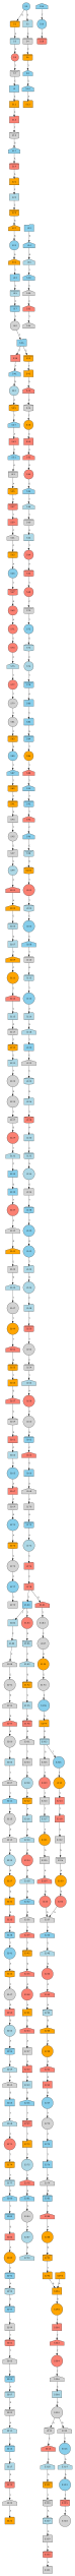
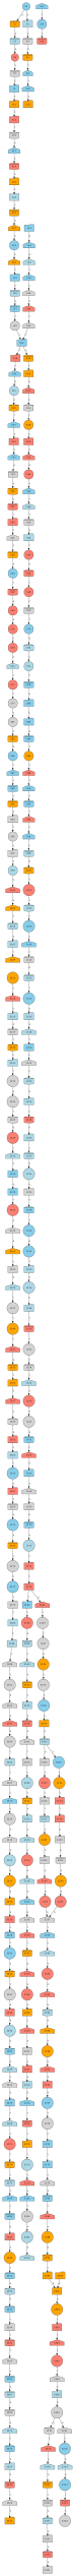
  strict digraph {
    fontname="IBM Plex Sans"
    node [fillcolor=salmon fontname="IBM Plex Sans" shape=circle style=filled]
    edge [fontname="IBM Plex Sans"]
    S0 [fillcolor=skyblue]
    S1 [fillcolor=orange shape=cylinder]
    S2 [fillcolor=lightblue shape=folder]
    S3 [fillcolor=lightblue shape=cylinder]
    S4 [fillcolor=lightgrey shape=cylinder]
    S5
    S6 [fillcolor=orange shape=cylinder]
    S7 [fillcolor=lightgrey shape=cylinder]
    S8 [fillcolor=skyblue shape=house]
    S9 [fillcolor=skyblue shape=folder]
    S10 [fillcolor=skyblue shape=house]
    S11 [fillcolor=orange shape=folder]
    S12 [fillcolor=orange shape=folder]
    S13 [shape=folder]
    S15 [fillcolor=lightgrey shape=cylinder]
    S14 [fillcolor=skyblue shape=house]
    S16 [fillcolor=skyblue]
    S17 [fillcolor=skyblue shape=house]
    S18 [shape=cylinder]
    S19 [shape=cylinder]
    S21 [fillcolor=orange shape=folder]
    S23 [fillcolor=lightblue shape=folder]
    S22 [fillcolor=skyblue shape=folder]
    S24 [fillcolor=skyblue shape=house]
    S25 [fillcolor=orange shape=cylinder]
    S26 [fillcolor=lightblue shape=house]
    S27 [fillcolor=orange shape=house]
    S28 [fillcolor=skyblue shape=house]
    S29 [fillcolor=skyblue]
    S30 [fillcolor=lightgrey shape=house]
    S31 [fillcolor=orange shape=house]
    S32 [shape=house]
    S33 [fillcolor=skyblue shape=folder]
    S34 [fillcolor=lightgrey shape=house]
    S35 [fillcolor=lightblue shape=cylinder]
    S36 [fillcolor=skyblue shape=folder]
    S37 [fillcolor=skyblue shape=cylinder]
    S38 [shape=folder]
    S39 [fillcolor=orange shape=cylinder]
    S40 [fillcolor=lightgrey]
    S41 [fillcolor=skyblue shape=house]
    S42 [fillcolor=orange shape=folder]
    S43 [fillcolor=lightblue]
    S44 [shape=house]
    S45 [fillcolor=orange shape=cylinder]
    S46 [fillcolor=lightgrey shape=cylinder]
    S47 [fillcolor=skyblue shape=house]
    S48 [fillcolor=orange]
    S49 [shape=folder]
    S50 [shape=folder]
    S51 [fillcolor=skyblue shape=house]
    S52 [shape=house]
    S53 [fillcolor=lightgrey shape=cylinder]
    S54
    S55 [fillcolor=orange shape=cylinder]
    S56 [fillcolor=skyblue shape=house]
    S57 [shape=cylinder]
    S58 [fillcolor=lightblue shape=house]
    S59 [shape=folder]
    S60 [fillcolor=lightgrey shape=cylinder]
    S61 [fillcolor=lightgrey shape=house]
    S62 [fillcolor=lightblue shape=folder]
    S63 [fillcolor=orange shape=cylinder]
    S64
    S65 [fillcolor=skyblue]
    S66 [shape=cylinder]
    S67 [shape=cylinder]
    S68
    S69
    S70 [fillcolor=lightgrey shape=cylinder]
    S71
    S72 [fillcolor=skyblue]
    S73
    S74 [fillcolor=lightblue shape=cylinder]
    S75 [fillcolor=lightblue shape=house]
    S76 [fillcolor=lightblue]
    S77
    S78 [fillcolor=skyblue shape=cylinder]
    S79 [fillcolor=lightgrey]
    S80 [fillcolor=skyblue shape=folder]
    S81 [fillcolor=lightgrey]
    S82 [fillcolor=skyblue shape=folder]
    S83 [fillcolor=orange shape=cylinder]
    S84 [fillcolor=skyblue shape=cylinder]
    S85 [fillcolor=skyblue]
    S86 [fillcolor=orange]
    S87 [fillcolor=skyblue shape=house]
    S88 [shape=house]
-   S89 [fillcolor=orange shape=cylinder]
+   S89 [fillcolor=skyblue shape=cylinder]
    S90 [fillcolor=skyblue shape=house]
    S91 [fillcolor=orange shape=cylinder]
    S92 [fillcolor=skyblue shape=cylinder]
    S93 [fillcolor=lightgrey shape=folder]
    S94 [shape=house]
    S95 [fillcolor=lightgrey]
    S96 [fillcolor=skyblue shape=house]
    S97 [fillcolor=lightgrey shape=folder]
    S98 [fillcolor=lightblue shape=cylinder]
    S99 [fillcolor=lightblue]
    S100 [fillcolor=orange shape=cylinder]
    S101 [shape=house]
    S102
    S103 [fillcolor=orange shape=house]
    S104 [fillcolor=lightblue shape=cylinder]
    S105 [fillcolor=lightblue shape=cylinder]
    S106 [fillcolor=skyblue]
    S107 [fillcolor=lightblue shape=folder]
    S108 [fillcolor=skyblue shape=house]
    S109 [fillcolor=orange shape=house]
    S110 [fillcolor=lightgrey shape=cylinder]
    S111 [fillcolor=orange]
    S112 [fillcolor=lightblue shape=cylinder]
    S113 [shape=house]
    S114 [fillcolor=skyblue]
    S115 [fillcolor=lightblue shape=folder]
    S116 [fillcolor=lightblue shape=folder]
    S117 [fillcolor=lightgrey shape=cylinder]
    S118 [fillcolor=lightblue shape=house]
    S119 [fillcolor=orange shape=cylinder]
    S120 [fillcolor=skyblue shape=folder]
    S121 [fillcolor=lightblue shape=folder]
    S122 [fillcolor=lightgrey shape=house]
    S123 [fillcolor=lightgrey]
    S124 [fillcolor=lightblue shape=cylinder]
    S125 [fillcolor=lightgrey]
    S126 [fillcolor=lightblue shape=folder]
    S127 [fillcolor=lightgrey shape=cylinder]
    S128 [shape=cylinder]
    S129
    S130 [fillcolor=lightblue shape=folder]
    S131 [fillcolor=lightblue shape=house]
    S132 [fillcolor=lightblue shape=cylinder]
    S133 [fillcolor=skyblue shape=folder]
    S134 [fillcolor=lightblue]
    S135 [fillcolor=skyblue shape=folder]
    S136 [fillcolor=lightgrey shape=folder]
    S137
    S138 [fillcolor=skyblue shape=cylinder]
    S139 [fillcolor=lightgrey shape=house]
    S140 [fillcolor=skyblue]
    S141 [fillcolor=orange shape=house]
    S142 [fillcolor=skyblue]
    S143 [fillcolor=lightgrey shape=folder]
    S144 [fillcolor=lightblue shape=folder]
    S145 [fillcolor=lightblue shape=house]
    S146 [fillcolor=lightblue]
    S147 [fillcolor=lightgrey]
    S148 [fillcolor=lightblue shape=folder]
    S149 [fillcolor=orange]
    S150 [shape=cylinder]
    S151 [shape=house]
    S152 [fillcolor=lightgrey]
    S153 [fillcolor=orange shape=cylinder]
    S154 [fillcolor=lightgrey shape=cylinder]
    S155 [fillcolor=orange shape=folder]
    S156 [fillcolor=lightblue shape=house]
    S157 [shape=house]
    S158
    S159 [fillcolor=lightgrey shape=cylinder]
    S160 [fillcolor=lightgrey]
    S161 [shape=folder]
    S162 [fillcolor=skyblue shape=cylinder]
    S163 [fillcolor=lightblue shape=folder]
    S164 [shape=house]
    S165 [fillcolor=skyblue]
    S166 [fillcolor=skyblue shape=folder]
    S167 [shape=folder]
    S168 [fillcolor=lightgrey shape=house]
    S169 [fillcolor=lightgrey shape=cylinder]
    S170 [fillcolor=lightgrey shape=folder]
    S171 [fillcolor=skyblue]
    S172 [fillcolor=skyblue shape=cylinder]
    S173 [fillcolor=orange shape=cylinder]
    S174 [fillcolor=lightblue]
    S175 [fillcolor=lightgrey]
    S176 [shape=folder]
    S177 [fillcolor=skyblue]
    S178 [shape=folder]
    S179 [fillcolor=lightgrey shape=folder]
    S180 [fillcolor=skyblue shape=folder]
    S181 [shape=house]
    S182 [fillcolor=lightblue shape=folder]
    S183
    S184 [fillcolor=lightgrey]
    S185 [fillcolor=lightblue shape=folder]
    S186 [fillcolor=lightblue shape=cylinder]
    S187 [fillcolor=lightgrey]
    S188 [fillcolor=lightgrey shape=house]
    S189 [fillcolor=lightblue shape=house]
    S190 [fillcolor=orange]
    S191 [fillcolor=lightgrey]
    S192 [fillcolor=orange shape=cylinder]
    S193 [fillcolor=lightgrey]
    S194 [fillcolor=lightgrey shape=house]
    S195 [fillcolor=lightblue shape=folder]
    S196 [fillcolor=skyblue]
    S197 [shape=house]
    S198 [shape=cylinder]
    S199 [fillcolor=orange shape=folder]
    S200 [fillcolor=lightgrey]
    S201 [fillcolor=lightgrey shape=house]
    S202 [fillcolor=lightblue shape=cylinder]
    S203 [fillcolor=lightblue shape=folder]
    S204 [fillcolor=lightgrey shape=folder]
    S205 [fillcolor=lightgrey shape=folder]
    S206 [fillcolor=skyblue]
    S207 [fillcolor=lightgrey shape=house]
    S208 [fillcolor=lightblue]
    S209
    S210 [fillcolor=orange]
    S211 [fillcolor=skyblue shape=house]
    S212 [fillcolor=orange shape=cylinder]
    S213 [fillcolor=lightgrey shape=folder]
    S214 [shape=folder]
    S215 [fillcolor=lightgrey]
    S216 [fillcolor=lightblue shape=folder]
    S217 [fillcolor=lightblue shape=cylinder]
    S218 [shape=folder]
    S219 [fillcolor=lightgrey shape=house]
    S220 [fillcolor=lightblue shape=house]
    S221 [fillcolor=orange]
    S222 [fillcolor=lightgrey shape=folder]
    S223 [fillcolor=lightblue]
    S224
    S225 [fillcolor=lightgrey shape=folder]
    S226 [fillcolor=lightgrey shape=cylinder]
    S227 [fillcolor=orange]
    S228 [fillcolor=lightblue shape=house]
    S229 [shape=house]
    S230 [fillcolor=orange]
    S231 [fillcolor=orange shape=folder]
    S232 [fillcolor=skyblue shape=house]
    S233
    S234
    S235 [shape=folder]
    S236 [fillcolor=lightgrey shape=house]
    S237 [fillcolor=lightgrey shape=house]
    S238 [fillcolor=skyblue shape=cylinder]
    S239 [shape=house]
    S240 [fillcolor=skyblue shape=house]
    S241 [fillcolor=skyblue]
    S242 [fillcolor=orange shape=cylinder]
    S243 [fillcolor=lightblue shape=house]
    S244 [fillcolor=orange shape=cylinder]
    S245 [shape=house]
    S246
    S247 [fillcolor=lightgrey]
    S248
    S249 [shape=house]
    S250 [shape=folder]
    S251 [fillcolor=orange shape=folder]
    S252 [fillcolor=lightblue shape=cylinder]
    S253 [fillcolor=lightblue]
    S254 [shape=house]
    S255 [fillcolor=orange shape=house]
    S256 [fillcolor=skyblue shape=cylinder]
    S257 [fillcolor=lightgrey shape=folder]
    S258 [fillcolor=orange]
    S259 [fillcolor=lightblue shape=house]
    S260 [shape=folder]
    S261 [shape=house]
    S262 [fillcolor=lightgrey shape=house]
    S263 [fillcolor=lightblue shape=folder]
    S264 [shape=folder]
    S265 [fillcolor=skyblue shape=folder]
    S266 [fillcolor=skyblue shape=house]
    S267 [fillcolor=skyblue]
    S268 [fillcolor=lightblue shape=house]
    S269 [shape=cylinder]
    S270 [fillcolor=lightgrey]
    S271
    S272 [fillcolor=orange shape=folder]
    S273 [fillcolor=skyblue shape=folder]
    S274 [fillcolor=orange shape=cylinder]
    S275 [fillcolor=lightblue]
    S276 [fillcolor=skyblue shape=folder]
    S277 [fillcolor=lightblue shape=cylinder]
    S278 [shape=house]
    S279 [fillcolor=lightgrey shape=house]
    S280 [fillcolor=skyblue shape=house]
    S281 [fillcolor=skyblue shape=house]
    S282 [fillcolor=skyblue shape=cylinder]
    S283 [fillcolor=skyblue shape=cylinder]
    S284 [fillcolor=lightgrey]
    S285 [shape=house]
    S286 [shape=folder]
    S287 [fillcolor=lightblue]
    S288 [fillcolor=orange]
    S289 [fillcolor=orange]
    S290 [fillcolor=lightblue shape=house]
    S291 [fillcolor=orange shape=cylinder]
    S292 [fillcolor=skyblue shape=cylinder]
    S294 [fillcolor=orange shape=folder]
    S295 [fillcolor=lightblue shape=cylinder]
    S293 [fillcolor=orange shape=folder]
    S296 [fillcolor=orange shape=folder]
    S297 [fillcolor=skyblue shape=cylinder]
    S298 [fillcolor=orange]
    S299 [fillcolor=lightgrey shape=folder]
    S300 [shape=folder]
    S301 [shape=cylinder]
    S302 [shape=house]
    S303 [fillcolor=lightgrey shape=house]
    S304
    S305 [fillcolor=skyblue shape=cylinder]
    S306 [fillcolor=lightgrey shape=house]
    S307 [fillcolor=lightblue shape=cylinder]
    S308 [fillcolor=lightblue shape=folder]
    S309 [fillcolor=lightgrey shape=cylinder]
    S310 [fillcolor=lightgrey]
    S311 [fillcolor=lightblue shape=house]
    S312 [fillcolor=lightgrey shape=cylinder]
    S313 [fillcolor=lightgrey shape=house]
    S314 [fillcolor=skyblue shape=cylinder]
    S315 [shape=house]
    S316 [fillcolor=skyblue]
    S317 [fillcolor=lightblue shape=folder]
    S318 [fillcolor=lightblue shape=house]
    S319 [fillcolor=lightblue shape=house]
    S320 [shape=cylinder]
    S321 [fillcolor=orange shape=cylinder]
    S322 [fillcolor=skyblue]
    S323 [fillcolor=lightgrey shape=house]
    S324 [fillcolor=lightgrey shape=cylinder]
    S325 [shape=cylinder]
    S326 [fillcolor=orange shape=folder]
    S327 [fillcolor=lightblue shape=cylinder]
    S328 [fillcolor=lightgrey]
    S329 [fillcolor=lightgrey shape=folder]
    S330 [shape=cylinder]
    S331 [fillcolor=lightgrey shape=folder]
    S0 -> S1 [label=G]
    S0 -> S2 [label=G]
    S1 -> S3 [label=A]
    S2 -> S4 [label=C]
    S3 -> S5 [label=G]
    S4 -> S6 [label=C]
    S5 -> S7 [label=T]
    S6 -> S8 [label=T]
    S7 -> S9 [label=C]
    S8 -> S10 [label=C]
    S9 -> S11 [label=C]
    S10 -> S12 [label=A]
    S11 -> S13 [label=C]
    S13 -> S15 [label=T]
    S15 -> S17 [label=G]
    S14 -> S16 [label=T]
    S16 -> S18 [label=T]
    S17 -> S19 [label=A]
    S19 -> S21 [label=A]
    S21 -> S23 [label=C]
    S23 -> S25 [label=C]
    S22 -> S24 [label=G]
    S24 -> S26 [label=G]
    S25 -> S27 [label=G]
    S26 -> S28 [label=T]
    S27 -> S29 [label=G]
    S28 -> S30 [label=C]
    S29 -> S31 [label=G]
    S30 -> S32 [label=C]
    S31 -> S33 [label=T]
    S32 -> S34 [label=T]
    S33 -> S35 [label=C]
+   S34 -> S36 [label=T]
    S35 -> S37 [label=C]
    S36 -> S38 [label=T]
    S36 -> S39 [label=C]
    S37 -> S40 [label=T]
    S38 -> S41 [label=T]
    S39 -> S42 [label=T]
    S40 -> S36 [label=T]
    S41 -> S43 [label=G]
    S42 -> S44 [label=G]
    S43 -> S45 [label=C]
    S44 -> S46 [label=C]
    S45 -> S47 [label=T]
    S46 -> S48 [label=T]
    S47 -> S49 [label=A]
    S48 -> S50 [label=A]
    S49 -> S51 [label=C]
    S50 -> S52 [label=A]
    S51 -> S53 [label=A]
    S52 -> S54 [label=G]
    S53 -> S55 [label=A]
    S54 -> S56 [label=G]
    S55 -> S57 [label=C]
    S56 -> S58 [label=T]
    S57 -> S59 [label=T]
    S58 -> S60 [label=T]
    S59 -> S61 [label=C]
    S60 -> S62 [label=G]
    S61 -> S63 [label=C]
    S62 -> S64 [label=T]
    S63 -> S65 [label=A]
    S64 -> S66 [label=A]
    S65 -> S67 [label=T]
    S66 -> S68 [label=T]
    S67 -> S69 [label=G]
    S68 -> S70 [label=C]
    S69 -> S71 [label=A]
    S70 -> S72 [label=T]
    S71 -> S73 [label=C]
    S72 -> S74 [label=G]
    S73 -> S75 [label=C]
    S74 -> S76 [label=C]
    S75 -> S77 [label=T]
    S76 -> S78 [label=T]
    S77 -> S79 [label=T]
    S78 -> S80 [label=A]
    S79 -> S81 [label=C]
    S80 -> S82 [label=C]
    S81 -> S83 [label=C]
    S82 -> S84 [label=G]
    S83 -> S85 [label=G]
    S84 -> S86 [label=T]
    S85 -> S87 [label=T]
    S86 -> S88 [label=T]
    S87 -> S89 [label=T]
    S88 -> S90 [label=T]
    S89 -> S91 [label=T]
    S90 -> S92 [label=T]
    S91 -> S93 [label=G]
    S92 -> S94 [label=T]
    S93 -> S95 [label=T]
    S94 -> S96 [label=C]
    S95 -> S97 [label=C]
    S96 -> S98 [label=C]
    S97 -> S99 [label=C]
    S98 -> S100 [label=G]
    S99 -> S101 [label=C]
    S100 -> S102 [label=T]
    S101 -> S103 [label=A]
    S102 -> S104 [label=T]
    S103 -> S105 [label=C]
    S104 -> S106 [label=C]
    S105 -> S107 [label=G]
    S106 -> S108 [label=C]
    S107 -> S109 [label=T]
    S108 -> S110 [label=T]
-   S109 -> S111 [label=C]
    S110 -> S112 [label=G]
    S111 -> S113 [label=C]
    S112 -> S114 [label=T]
    S113 -> S115 [label=C]
    S114 -> S116 [label=A]
    S115 -> S117 [label=A]
    S116 -> S118 [label=G]
    S117 -> S119 [label=T]
    S118 -> S120 [label=T]
    S119 -> S121 [label=C]
    S120 -> S122 [label=C]
    S121 -> S123 [label=T]
    S122 -> S124 [label=C]
    S123 -> S125 [label=G]
    S124 -> S126 [label=G]
    S125 -> S127 [label=T]
    S126 -> S128 [label=T]
    S127 -> S129 [label=G]
    S128 -> S130 [label=A]
    S129 -> S131 [label=T]
    S130 -> S132 [label=C]
    S131 -> S133 [label=C]
    S132 -> S134 [label=G]
    S133 -> S135 [label=G]
    S134 -> S136 [label=G]
    S135 -> S137 [label=T]
    S136 -> S138 [label=T]
    S137 -> S139 [label=A]
    S138 -> S140 [label=T]
    S139 -> S141 [label=G]
    S140 -> S142 [label=G]
    S141 -> S143 [label=C]
    S142 -> S144 [label=T]
    S143 -> S145 [label=G]
    S144 -> S146 [label=G]
    S145 -> S147 [label=T]
    S146 -> S148 [label=C]
    S147 -> S149 [label=T]
    S148 -> S150 [label=T]
    S149 -> S151 [label=T]
    S150 -> S152 [label=T]
    S151 -> S153 [label=G]
    S152 -> S154 [label=C]
    S153 -> S155 [label=T]
    S154 -> S156 [label=T]
    S155 -> S157 [label=G]
    S156 -> S158 [label=A]
    S157 -> S159 [label=C]
    S158 -> S160 [label=A]
    S159 -> S161 [label=G]
    S160 -> S162 [label=G]
    S161 -> S163 [label=C]
    S162 -> S164 [label=C]
    S163 -> S165 [label=C]
    S164 -> S166 [label=G]
    S165 -> S167 [label=A]
    S166 -> S168 [label=A]
    S167 -> S169 [label=C]
    S168 -> S170 [label=A]
    S169 -> S171 [label=G]
    S170 -> S172 [label=G]
    S171 -> S173 [label=A]
    S172 -> S174 [label=A]
    S173 -> S175 [label=C]
    S174 -> S176 [label=C]
    S175 -> S177 [label=C]
    S176 -> S178 [label=C]
    S177 -> S179 [label=T]
    S178 -> S180 [label=T]
    S178 -> S181 [label=G]
-   S180 -> S182 [label=T]
+   S179 -> S182 [label=T]
    S180 -> S183 [label=T]
    S181 -> S184 [label=T]
    S182 -> S185 [label=C]
    S183 -> S186 [label=G]
    S184 -> S187 [label=C]
    S185 -> S188 [label=C]
    S186 -> S189 [label=C]
    S187 -> S190 [label=G]
    S188 -> S191 [label=C]
    S189 -> S192 [label=G]
    S190 -> S193 [label=C]
    S191 -> S194 [label=G]
    S192 -> S195 [label=C]
    S193 -> S196 [label=C]
    S194 -> S197 [label=G]
    S195 -> S198 [label=G]
    S196 -> S199 [label=G]
    S197 -> S200 [label=G]
    S198 -> S201 [label=G]
    S199 -> S202 [label=G]
    S200 -> S203 [label=T]
    S201 -> S204 [label=T]
    S202 -> S205 [label=G]
    S202 -> S206 [label=T]
    S203 -> S207 [label=T]
    S204 -> S208 [label=T]
    S205 -> S209 [label=T]
    S206 -> S210 [label=T]
    S207 -> S211 [label=T]
    S208 -> S212 [label=T]
    S209 -> S213 [label=T]
    S210 -> S214 [label=T]
    S211 -> S215 [label=G]
    S212 -> S216 [label=A]
    S213 -> S217 [label=T]
    S214 -> S218 [label=T]
    S215 -> S219 [label=A]
    S216 -> S220 [label=A]
    S217 -> S221 [label=C]
    S218 -> S222 [label=C]
    S219 -> S223 [label=G]
    S220 -> S224 [label=A]
    S221 -> S225 [label=G]
    S222 -> S226 [label=G]
    S223 -> S227 [label=G]
    S224 -> S228 [label=G]
    S225 -> S229 [label=A]
    S226 -> S230 [label=A]
    S227 -> S231 [label=G]
    S228 -> S232 [label=G]
    S229 -> S233 [label=G]
    S230 -> S234 [label=G]
    S231 -> S235 [label=G]
    S232 -> S236 [label=G]
    S233 -> S237 [label=G]
    S234 -> S237 [label=G]
    S235 -> S238 [label=C]
    S236 -> S239 [label=T]
    S237 -> S240 [label=T]
    S238 -> S241 [label=T]
    S239 -> S242 [label=T]
    S240 -> S243 [label=C]
    S241 -> S244 [label=A]
    S242 -> S245 [label=G]
    S243 -> S246 [label=G]
    S244 -> S247 [label=C]
    S245 -> S248 [label=A]
    S246 -> S249 [label=A]
    S247 -> S250 [label=G]
    S248 -> S251 [label=A]
    S249 -> S252 [label=A]
    S250 -> S253 [label=G]
    S251 -> S254 [label=C]
    S252 -> S255 [label=G]
    S253 -> S256 [label=A]
    S254 -> S257 [label=A]
    S255 -> S258 [label=A]
    S256 -> S259 [label=A]
    S257 -> S260 [label=A]
    S258 -> S261 [label=A]
    S259 -> S262 [label=C]
    S260 -> S263 [label=G]
    S261 -> S264 [label=G]
    S262 -> S265 [label=G]
    S263 -> S266 [label=G]
    S264 -> S267 [label=G]
    S265 -> S268 [label=T]
    S266 -> S269 [label=T]
    S267 -> S270 [label=T]
    S268 -> S271 [label=C]
    S269 -> S272 [label=T]
    S270 -> S273 [label=C]
    S271 -> S274 [label=T]
    S272 -> S275 [label=T]
    S273 -> S276 [label=T]
    S274 -> S277 [label=T]
    S275 -> S278 [label=T]
    S276 -> S279 [label=T]
    S277 -> S280 [label=C]
    S278 -> S281 [label=G]
    S279 -> S282 [label=G]
    S280 -> S283 [label=T]
    S281 -> S284 [label=T]
    S282 -> S285 [label=T]
    S283 -> S286 [label=G]
    S284 -> S287 [label=A]
    S285 -> S288 [label=A]
    S286 -> S289 [label=A]
    S287 -> S290 [label=G]
    S288 -> S291 [label=G]
    S289 -> S292 [label=T]
    S291 -> S294 [label=T]
    S292 -> S295 [label=A]
    S294 -> S296 [label=A]
    S295 -> S297 [label=G]
    S293 -> S296 [label=A]
    S296 -> S298 [label=G]
    S297 -> S299 [label=T]
    S298 -> S300 [label=T]
    S299 -> S301 [label=T]
    S300 -> S302 [label=T]
    S301 -> S303 [label=T]
    S302 -> S304 [label=T]
    S303 -> S305 [label=C]
    S304 -> S306 [label=T]
    S305 -> S307 [label=A]
    S306 -> S308 [label=C]
    S307 -> S309 [label=G]
    S308 -> S310 [label=A]
    S309 -> S311 [label=A]
    S310 -> S312 [label=A]
    S310 -> S313 [label=G]
    S311 -> S314 [label=C]
    S312 -> S315 [label=C]
    S313 -> S316 [label=C]
    S314 -> S317 [label=G]
    S315 -> S318 [label=A]
    S316 -> S319 [label=G]
    S317 -> S320 [label=G]
    S318 -> S321 [label=G]
    S319 -> S322 [label=G]
    S320 -> S323 [label=T]
    S321 -> S324 [label=T]
    S322 -> S325 [label=T]
    S323 -> S326 [label=A]
    S324 -> S327 [label=A]
    S325 -> S328 [label=A]
    S327 -> S329 [label=A]
    S329 -> S330 [label=A]
    S330 -> S331 [label=A]
  }
